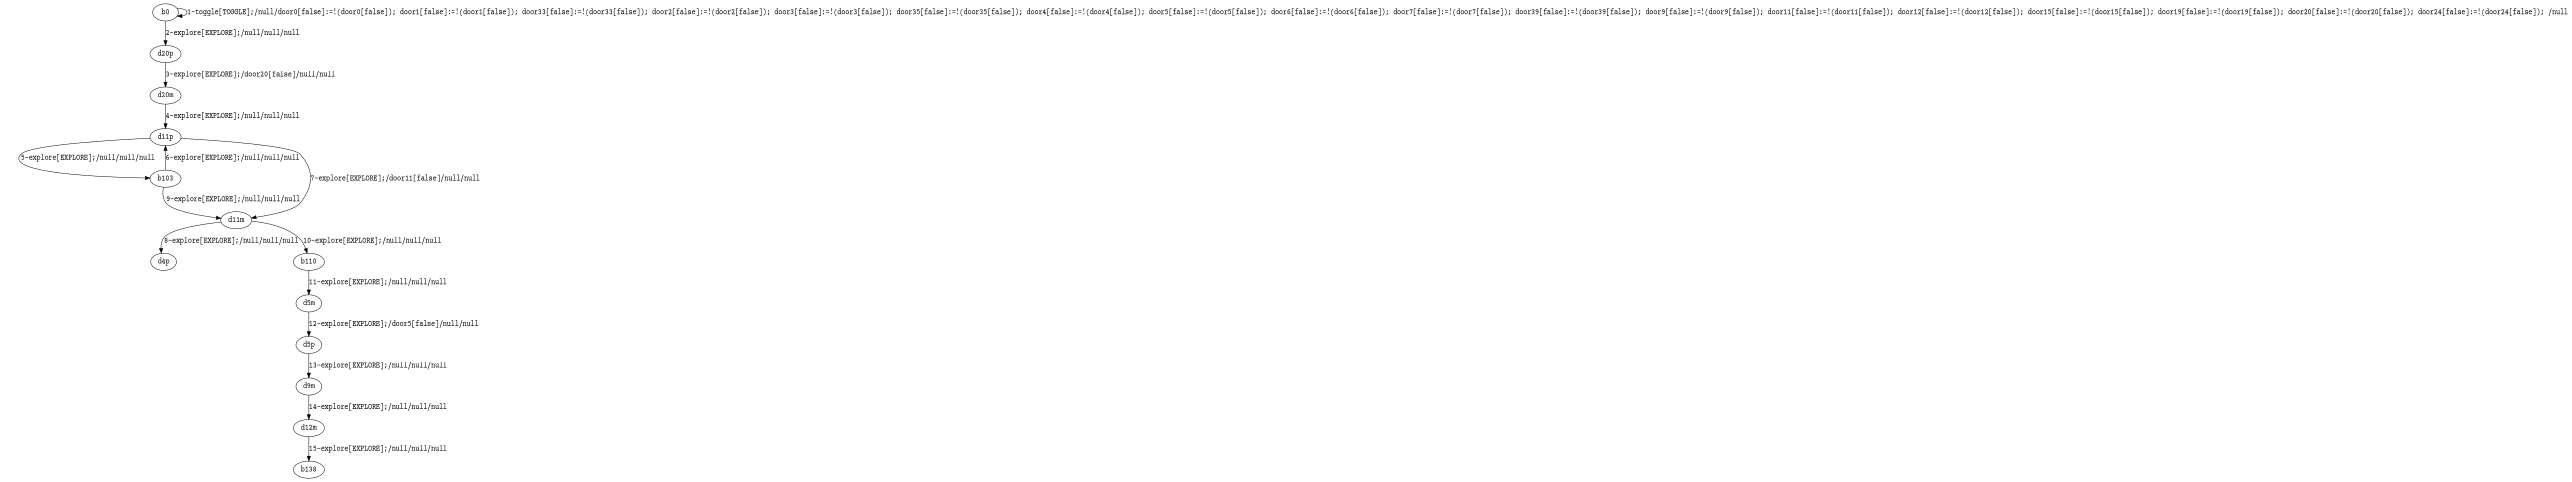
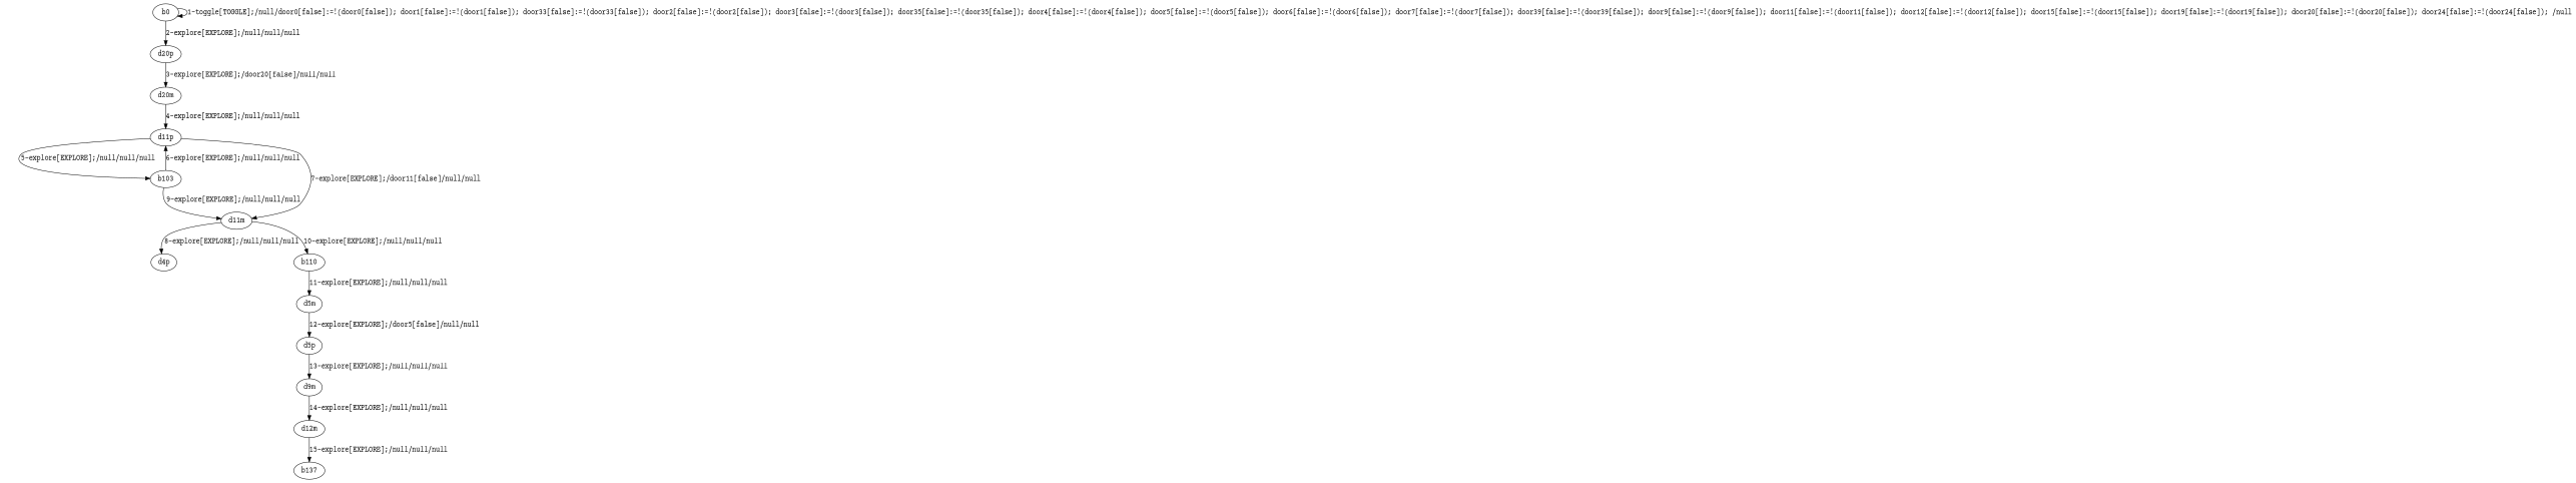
  digraph {
    fontname="Courier Prime"
    node [fontname="Courier Prime"]
    edge [fontname="Courier Prime"]
    n1 [label=b0]
    d20p
    d20m
    d11p
    b103
    d11m
    d4p
    b110
    d5m
    d5p
    d9m
    d12m
-   b137 [label=b138]
+   b137
    n1 -> n1 [label="1-toggle[TOGGLE];/null/door0[false]:=!(door0[false]); door1[false]:=!(door1[false]); door33[false]:=!(door33[false]); door2[false]:=!(door2[false]); door3[false]:=!(door3[false]); door35[false]:=!(door35[false]); door4[false]:=!(door4[false]); door5[false]:=!(door5[false]); door6[false]:=!(door6[false]); door7[false]:=!(door7[false]); door39[false]:=!(door39[false]); door9[false]:=!(door9[false]); door11[false]:=!(door11[false]); door12[false]:=!(door12[false]); door15[false]:=!(door15[false]); door19[false]:=!(door19[false]); door20[false]:=!(door20[false]); door24[false]:=!(door24[false]); /null"]
    n1 -> d20p [label="2-explore[EXPLORE];/null/null/null"]
    d20p -> d20m [label="3-explore[EXPLORE];/door20[false]/null/null"]
    d20m -> d11p [label="4-explore[EXPLORE];/null/null/null"]
    d11p -> b103 [label="5-explore[EXPLORE];/null/null/null"]
    d11p -> d11m [label="7-explore[EXPLORE];/door11[false]/null/null"]
    b103 -> d11p [label="6-explore[EXPLORE];/null/null/null"]
    b103 -> d11m [label="9-explore[EXPLORE];/null/null/null"]
    d11m -> d4p [label="8-explore[EXPLORE];/null/null/null"]
    d11m -> b110 [label="10-explore[EXPLORE];/null/null/null"]
    b110 -> d5m [label="11-explore[EXPLORE];/null/null/null"]
    d5m -> d5p [label="12-explore[EXPLORE];/door5[false]/null/null"]
    d5p -> d9m [label="13-explore[EXPLORE];/null/null/null"]
    d9m -> d12m [label="14-explore[EXPLORE];/null/null/null"]
    d12m -> b137 [label="15-explore[EXPLORE];/null/null/null"]
  }
